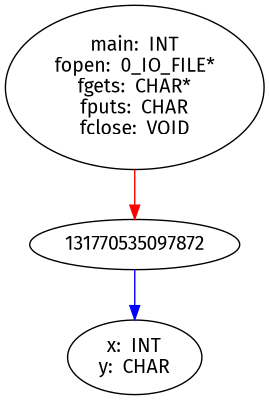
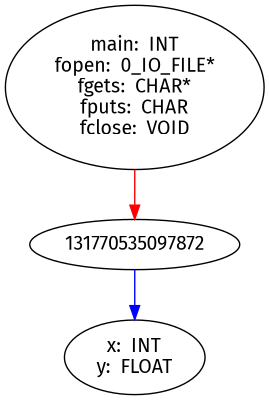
  digraph {
    fontname="Fira Sans"
    node [fontname="Fira Sans"]
    edge [fontname="Fira Sans"]
    n1 [label="main:  INT\nfopen:  0_IO_FILE*\nfgets:  CHAR*\nfputs:  CHAR\nfclose:  VOID"]
    131770535097872
-   n3 [label="x:  INT\ny:  CHAR"]
+   n3 [label="x:  INT\ny:  FLOAT"]
    n1 -> 131770535097872 [color=red]
    131770535097872 -> n3 [color=blue]
  }
